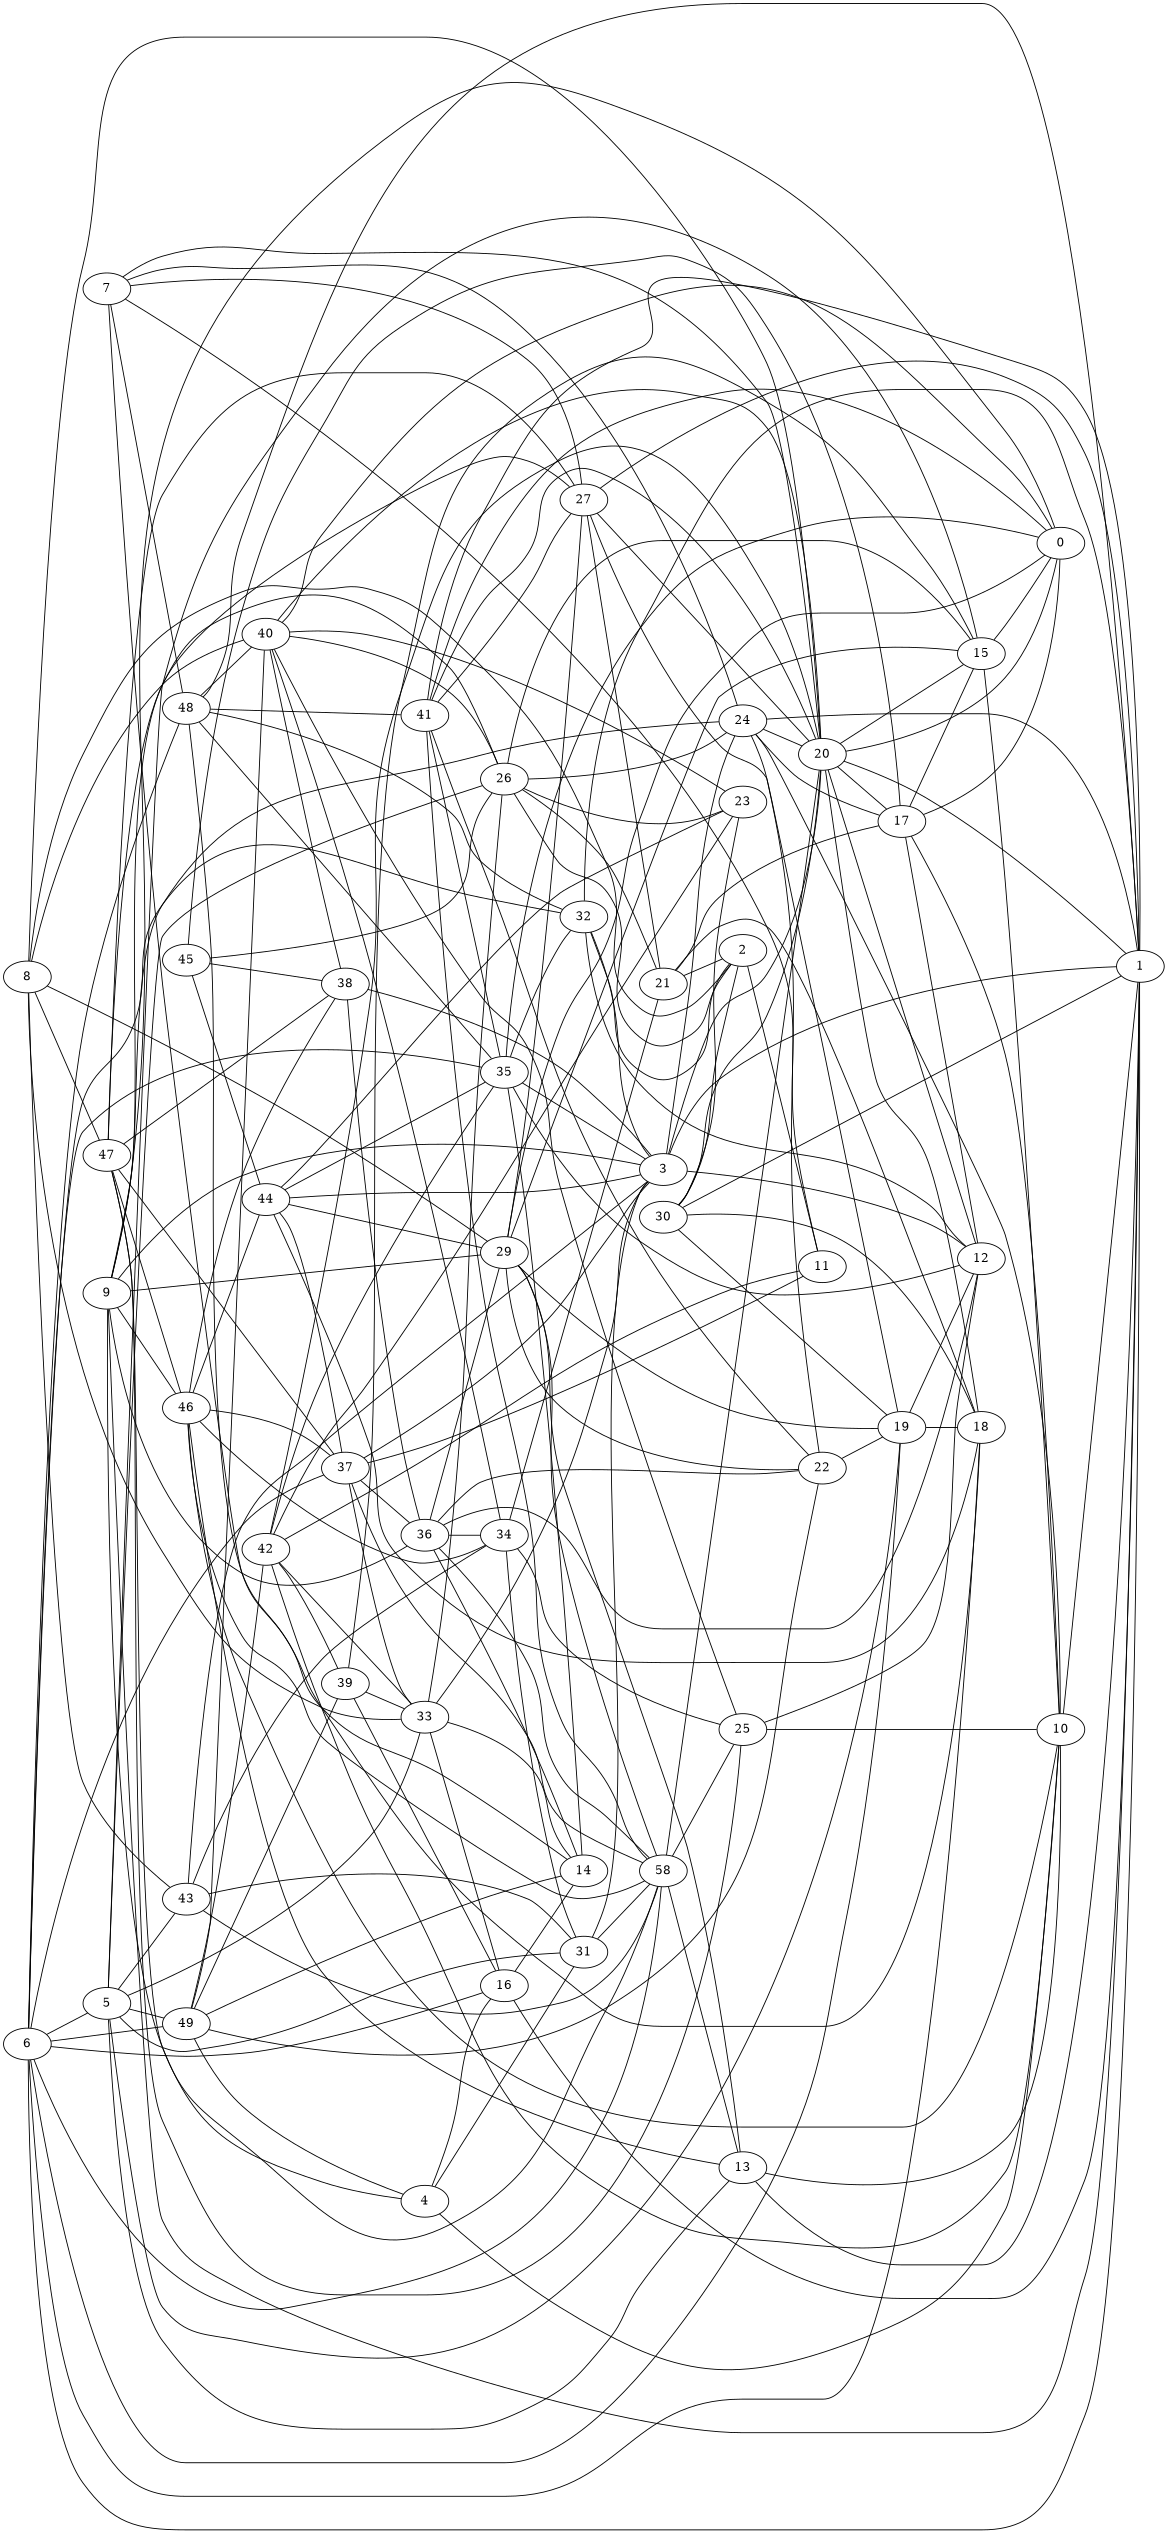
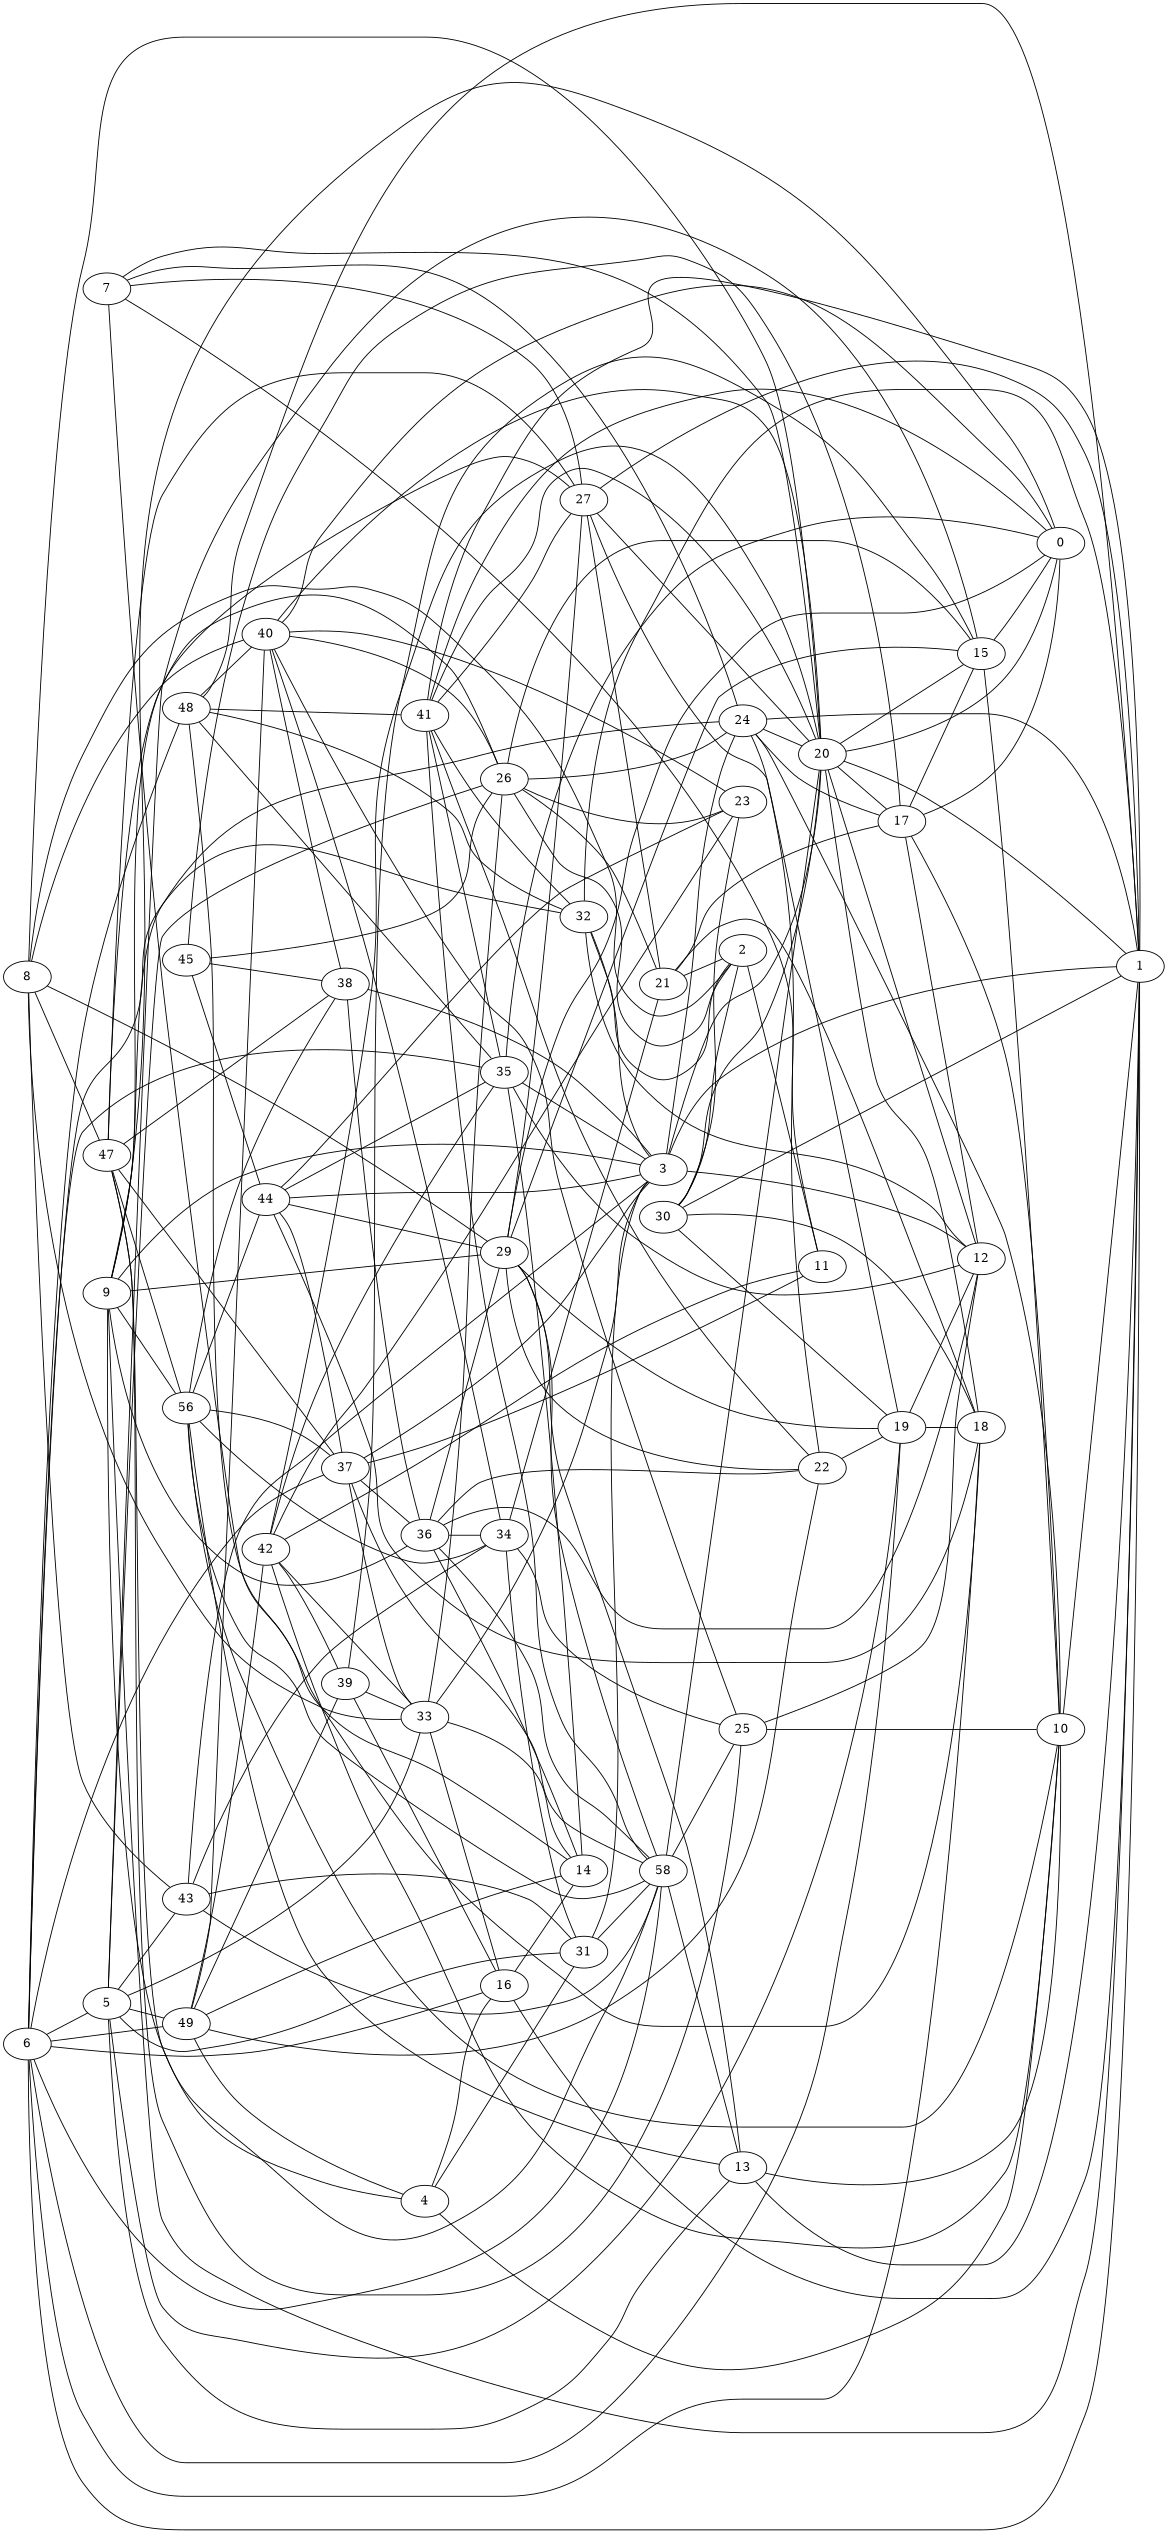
  digraph {
    rankdir=LR
    edge [color=black dir=none]
    43
    34
    31
    3
    n5 [label=58]
    25
    21
    4
    10
    16
    37
    11
    36
    33
    29
    14
    12
    22
    8
    2
    40
    20
    47
    13
    0
    15
    19
    27
    26
    38
    23
    9
    24
    1
-   46
+   46 [label=56]
    17
    49
    39
    42
    35
    18
    7
    41
    48
    5
    44
    32
    6
    45
    30
    subgraph sub_1 {
      43
      34
      31
      3
      n5
      25
      21
      4
      10
      16
      37
      11
      36
      33
      29
      14
      12
      22
      8
      2
      40
      20
      47
      13
      0
      15
      19
      27
      26
      38
      23
      9
      24
      1
      46
      17
      49
      39
      42
      35
      18
      7
      41
      48
      5
      44
      32
      6
      45
      30
    }
    43 -> 34
    43 -> 31
    43 -> 3
    43 -> n5
    34 -> 31
    34 -> 25
    34 -> 21
    31 -> 3
    31 -> n5
    3 -> 12
    3 -> 20
    3 -> 24
    3 -> 1
    n5 -> 25
    n5 -> 20
    n5 -> 13
    25 -> 10
    25 -> 12
    21 -> 2
    21 -> 17
    21 -> 18
    4 -> 31
    4 -> 10
    4 -> 16
    10 -> 1
    16 -> 14
    16 -> 1
    37 -> 3
    37 -> n5
    37 -> 11
    37 -> 36
    37 -> 33
    36 -> 34
    36 -> n5
    36 -> 29
    36 -> 14
    36 -> 12
    36 -> 22
    33 -> 3
    33 -> 16
    33 -> 14
    33 -> 26
    29 -> n5
    29 -> 22
    29 -> 13
    29 -> 0
    29 -> 15
    29 -> 19
    29 -> 27
    22 -> 19
    8 -> 43
    8 -> 33
    8 -> 29
    8 -> 2
    8 -> 40
    8 -> 20
    8 -> 47
    2 -> 11
    40 -> 34
    40 -> 25
    40 -> 20
    40 -> 0
    40 -> 26
    40 -> 38
    40 -> 23
    20 -> 12
    20 -> 0
    20 -> 15
    20 -> 1
    20 -> 17
    20 -> 18
    47 -> n5
    47 -> 25
    47 -> 37
    47 -> 27
    47 -> 26
    47 -> 38
    47 -> 46
    13 -> 10
    13 -> 1
    15 -> 10
    15 -> 0
    19 -> 12
    19 -> 18
    27 -> 21
    27 -> 20
    27 -> 19
    27 -> 1
    26 -> 21
    26 -> 2
    26 -> 15
    26 -> 23
    26 -> 24
    38 -> 3
    38 -> 36
    9 -> 3
    9 -> 4
    9 -> 36
    9 -> 29
    9 -> 0
    9 -> 27
    9 -> 24
    9 -> 1
    9 -> 46
    24 -> 10
    24 -> 22
    24 -> 20
    24 -> 1
    24 -> 17
    46 -> 34
    46 -> n5
    46 -> 10
    46 -> 37
    46 -> 13
    46 -> 38
    46 -> 44
    17 -> 10
    17 -> 12
    17 -> 0
    17 -> 15
    49 -> 4
    49 -> 14
    49 -> 22
    49 -> 40
    49 -> 39
    49 -> 42
    39 -> 16
    39 -> 33
    39 -> 15
    42 -> 10
    42 -> 11
    42 -> 33
    42 -> 20
    42 -> 23
    42 -> 39
    42 -> 35
    35 -> 3
    35 -> 14
    35 -> 12
    35 -> 0
-   35 -> 32
+   41 -> 32
    7 -> 11
    7 -> 14
    7 -> 20
    7 -> 27
    7 -> 24
-   7 -> 48
    41 -> n5
    41 -> 22
    41 -> 20
    41 -> 0
    41 -> 27
    41 -> 1
    41 -> 35
    48 -> 40
    48 -> 1
    48 -> 35
    48 -> 18
    48 -> 41
    48 -> 32
    5 -> 43
    5 -> 31
    5 -> 33
    5 -> 13
    5 -> 15
    5 -> 19
    5 -> 26
    5 -> 49
    44 -> 3
    44 -> 37
    44 -> 29
    44 -> 23
    44 -> 35
    44 -> 18
    32 -> 3
    32 -> 12
    32 -> 2
    32 -> 1
    6 -> n5
    6 -> 16
    6 -> 37
    6 -> 19
    6 -> 1
    6 -> 49
    6 -> 35
    6 -> 18
    6 -> 48
    6 -> 5
    6 -> 32
    45 -> 26
    45 -> 38
    45 -> 17
    45 -> 44
    30 -> 2
    30 -> 20
    30 -> 19
    30 -> 23
    30 -> 1
    30 -> 18
  }
